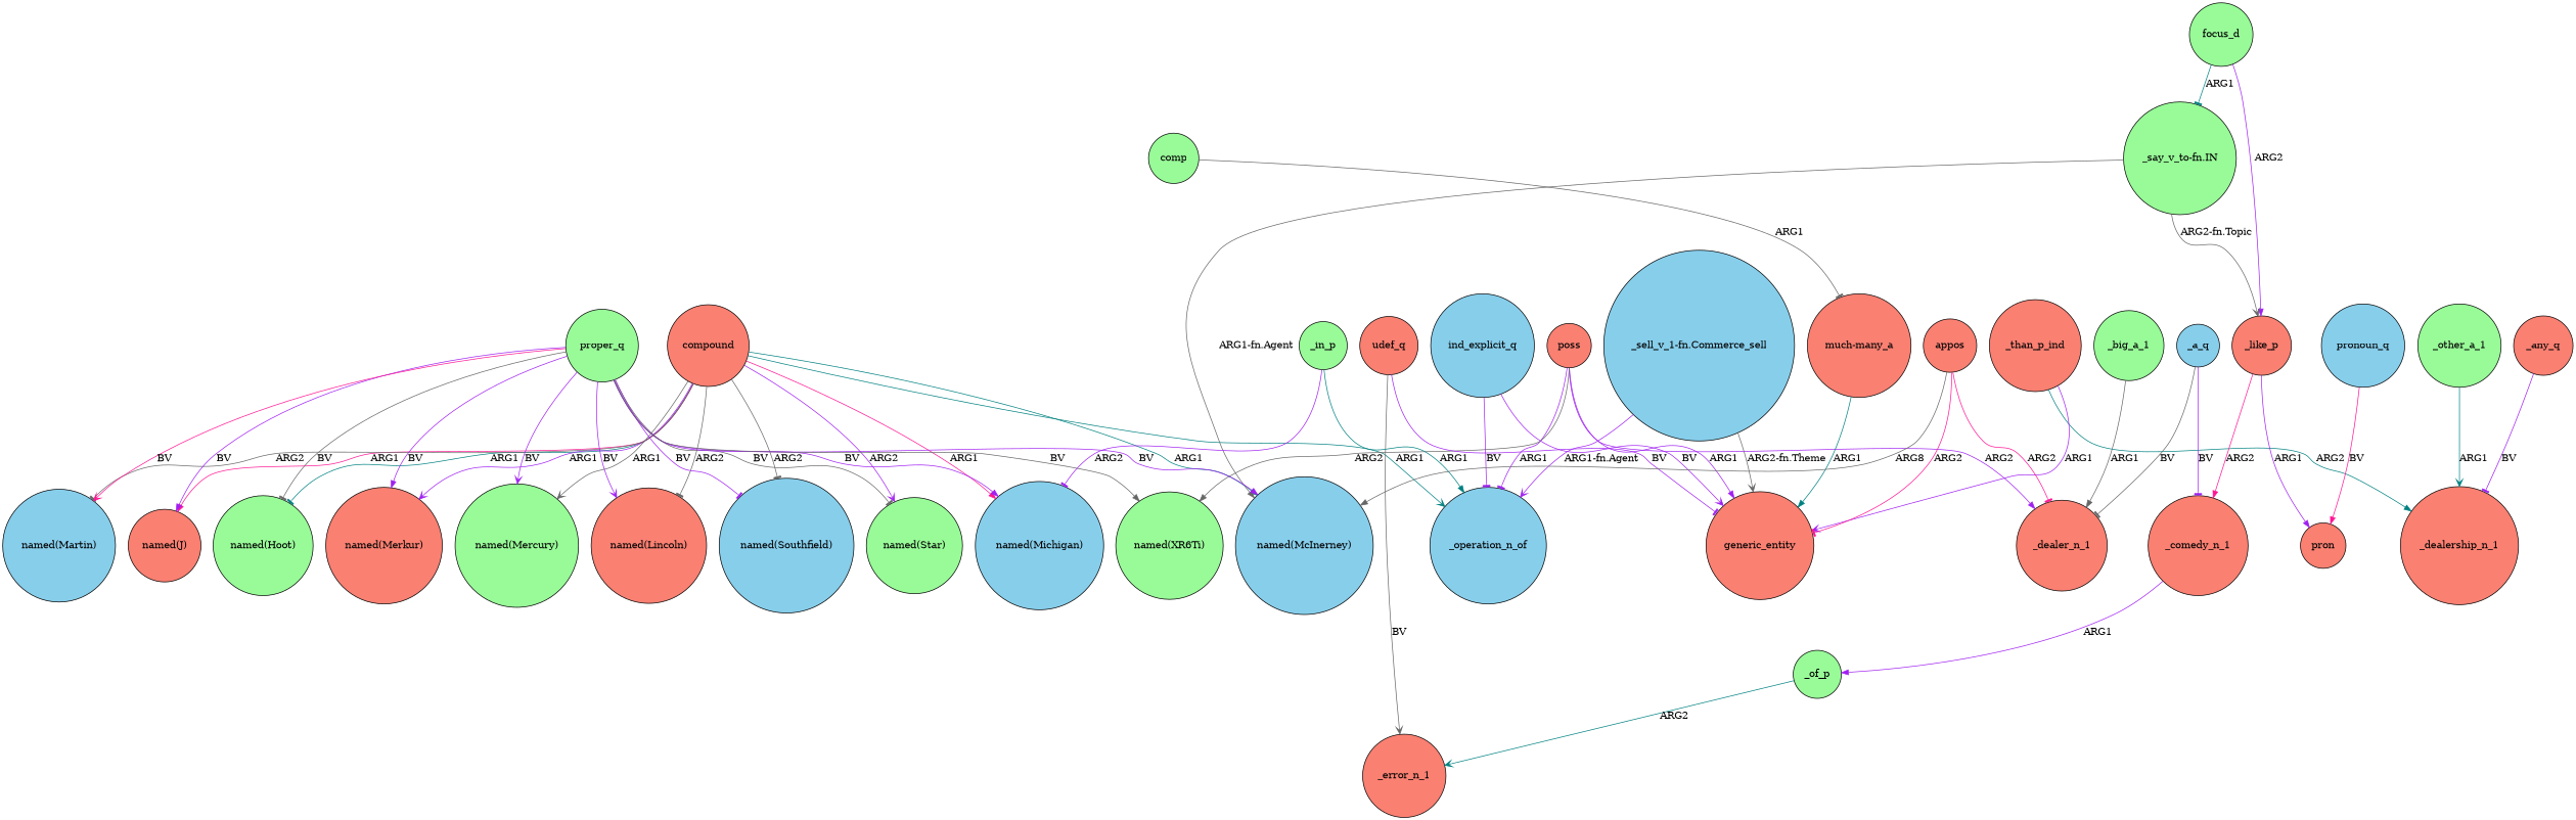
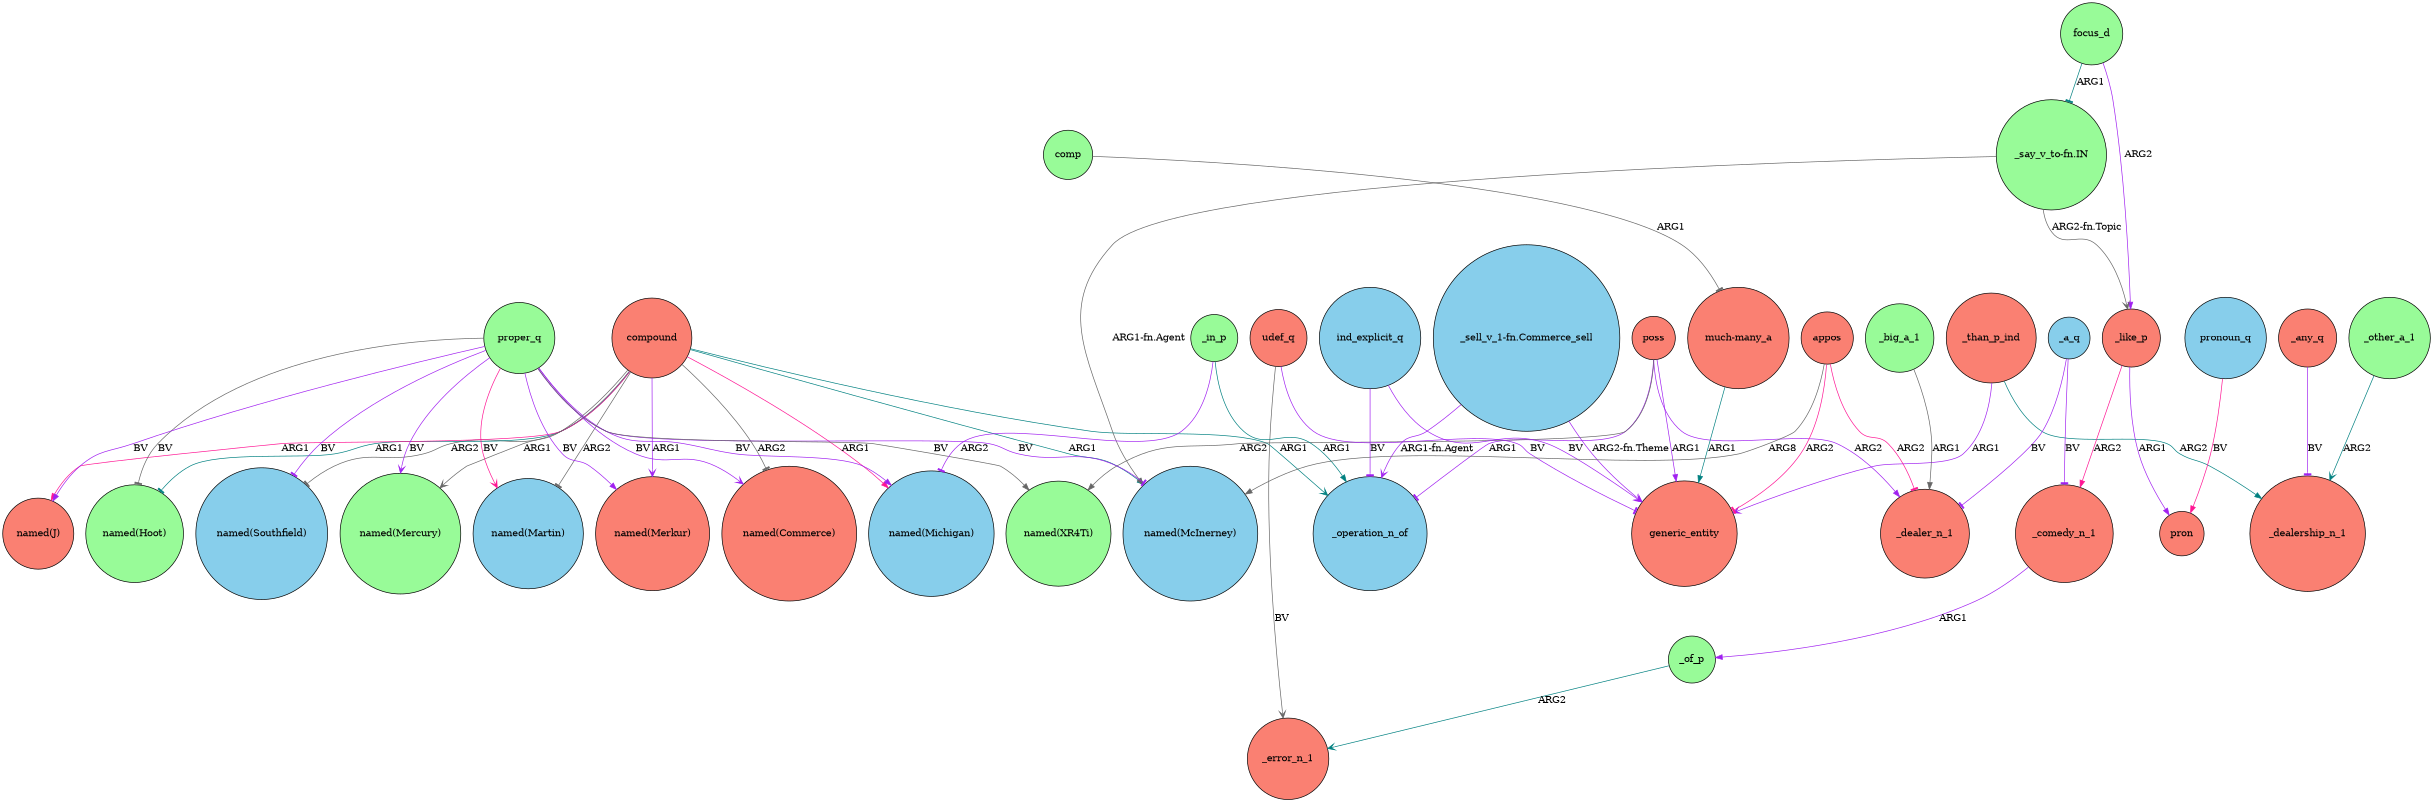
  digraph {
    node [fillcolor=salmon shape=circle style=filled]
    edge [arrowhead=normal color=purple]
    "named(Southfield)" [fillcolor=skyblue]
    compound
    "named(McInerney)" [fillcolor=skyblue]
    _operation_n_of [fillcolor=skyblue]
-   "named(Lincoln)"
+   "named(Lincoln)" [label="named(Commerce)"]
    "named(Hoot)" [fillcolor=palegreen]
    "named(Merkur)"
-   "named(Star)" [fillcolor=palegreen]
    "named(J)"
    "named(Michigan)" [fillcolor=skyblue]
    "named(Mercury)" [fillcolor=palegreen]
    "named(Martin)" [fillcolor=skyblue]
    _of_p [fillcolor=palegreen]
    _error_n_1
    _comedy_n_1
    _than_p_ind
    _dealership_n_1
    generic_entity
    poss
    _dealer_n_1
-   "named(XR4Ti)" [fillcolor=palegreen label="named(XR6Ti)"]
+   "named(XR4Ti)" [fillcolor=palegreen]
    _other_a_1 [fillcolor=palegreen]
    udef_q
    focus_d [fillcolor=palegreen]
    _like_p
    "_say_v_to-fn.IN" [fillcolor=palegreen]
    pron
    proper_q [fillcolor=palegreen]
    "much-many_a"
    "_sell_v_1-fn.Commerce_sell" [fillcolor=skyblue]
    n31 [fillcolor=skyblue label=ind_explicit_q]
    _in_p [fillcolor=palegreen]
    appos
    pronoun_q [fillcolor=skyblue]
    comp [fillcolor=palegreen]
    _a_q [fillcolor=skyblue]
    _big_a_1 [fillcolor=palegreen]
    _any_q
    compound -> "named(Southfield)" [arrowhead=tee color=gray40 label=ARG2]
    compound -> "named(McInerney)" [color=teal label=ARG1]
    compound -> _operation_n_of [arrowhead=vee color=teal label=ARG1]
    compound -> "named(Lincoln)" [arrowhead=tee color=gray40 label=ARG2]
    compound -> "named(Hoot)" [arrowhead=tee color=teal label=ARG1]
    compound -> "named(Merkur)" [arrowhead=vee label=ARG1]
-   compound -> "named(Star)" [arrowhead=vee label=ARG2]
    compound -> "named(J)" [color=deeppink label=ARG1]
    compound -> "named(Michigan)" [color=deeppink label=ARG1]
    compound -> "named(Mercury)" [arrowhead=vee color=gray40 label=ARG1]
    compound -> "named(Martin)" [arrowhead=tee color=gray40 label=ARG2]
    _of_p -> _error_n_1 [arrowhead=vee color=teal label=ARG2]
    _comedy_n_1 -> _of_p [label=ARG1]
    _than_p_ind -> _dealership_n_1 [color=teal label=ARG2]
    _than_p_ind -> generic_entity [arrowhead=vee label=ARG1]
    poss -> _operation_n_of [arrowhead=tee label=ARG1]
    poss -> generic_entity [label=ARG1]
    poss -> _dealer_n_1 [label=ARG2]
    poss -> "named(XR4Ti)" [color=gray40 label=ARG2]
-   _other_a_1 -> _dealership_n_1 [arrowhead=vee color=teal label=ARG1]
+   _other_a_1 -> _dealership_n_1 [arrowhead=vee color=teal label=ARG2]
    udef_q -> _error_n_1 [arrowhead=vee color=gray40 label=BV]
    udef_q -> generic_entity [arrowhead=tee label=BV]
    focus_d -> _like_p [label=ARG2]
    focus_d -> "_say_v_to-fn.IN" [arrowhead=tee color=teal label=ARG1]
    _like_p -> _comedy_n_1 [color=deeppink label=ARG2]
    _like_p -> pron [label=ARG1]
    "_say_v_to-fn.IN" -> "named(McInerney)" [color=gray40 label="ARG1-fn.Agent"]
    "_say_v_to-fn.IN" -> _like_p [arrowhead=vee color=gray40 label="ARG2-fn.Topic"]
    proper_q -> "named(Southfield)" [arrowhead=tee label=BV]
-   proper_q -> "named(McInerney)" [label=BV]
+   proper_q -> "named(McInerney)" [arrowhead=tee label=BV]
    proper_q -> "named(Lincoln)" [arrowhead=vee label=BV]
    proper_q -> "named(Hoot)" [arrowhead=tee color=gray40 label=BV]
    proper_q -> "named(Merkur)" [label=BV]
-   proper_q -> "named(Star)" [arrowhead=tee color=gray40 label=BV]
    proper_q -> "named(J)" [label=BV]
    proper_q -> "named(Michigan)" [label=BV]
    proper_q -> "named(Mercury)" [arrowhead=vee label=BV]
    proper_q -> "named(Martin)" [arrowhead=vee color=deeppink label=BV]
    proper_q -> "named(XR4Ti)" [color=gray40 label=BV]
    "much-many_a" -> generic_entity [color=teal label=ARG1]
    "_sell_v_1-fn.Commerce_sell" -> _operation_n_of [arrowhead=vee label="ARG1-fn.Agent"]
-   "_sell_v_1-fn.Commerce_sell" -> generic_entity [arrowhead=vee color=gray40 label="ARG2-fn.Theme"]
+   "_sell_v_1-fn.Commerce_sell" -> generic_entity [arrowhead=vee label="ARG2-fn.Theme"]
    n31 -> _operation_n_of [arrowhead=tee label=BV]
    n31 -> generic_entity [arrowhead=vee label=BV]
    _in_p -> _operation_n_of [color=teal label=ARG1]
    _in_p -> "named(Michigan)" [arrowhead=tee label=ARG2]
    appos -> "named(McInerney)" [color=gray40 label=ARG8]
    appos -> generic_entity [arrowhead=tee color=deeppink label=ARG2]
    appos -> _dealer_n_1 [arrowhead=tee color=deeppink label=ARG2]
    pronoun_q -> pron [color=deeppink label=BV]
    comp -> "much-many_a" [arrowhead=tee color=gray40 label=ARG1]
    _a_q -> _comedy_n_1 [arrowhead=tee label=BV]
-   _a_q -> _dealer_n_1 [arrowhead=tee color=gray40 label=BV]
+   _a_q -> _dealer_n_1 [arrowhead=tee label=BV]
    _big_a_1 -> _dealer_n_1 [color=gray40 label=ARG1]
    _any_q -> _dealership_n_1 [arrowhead=tee label=BV]
  }
